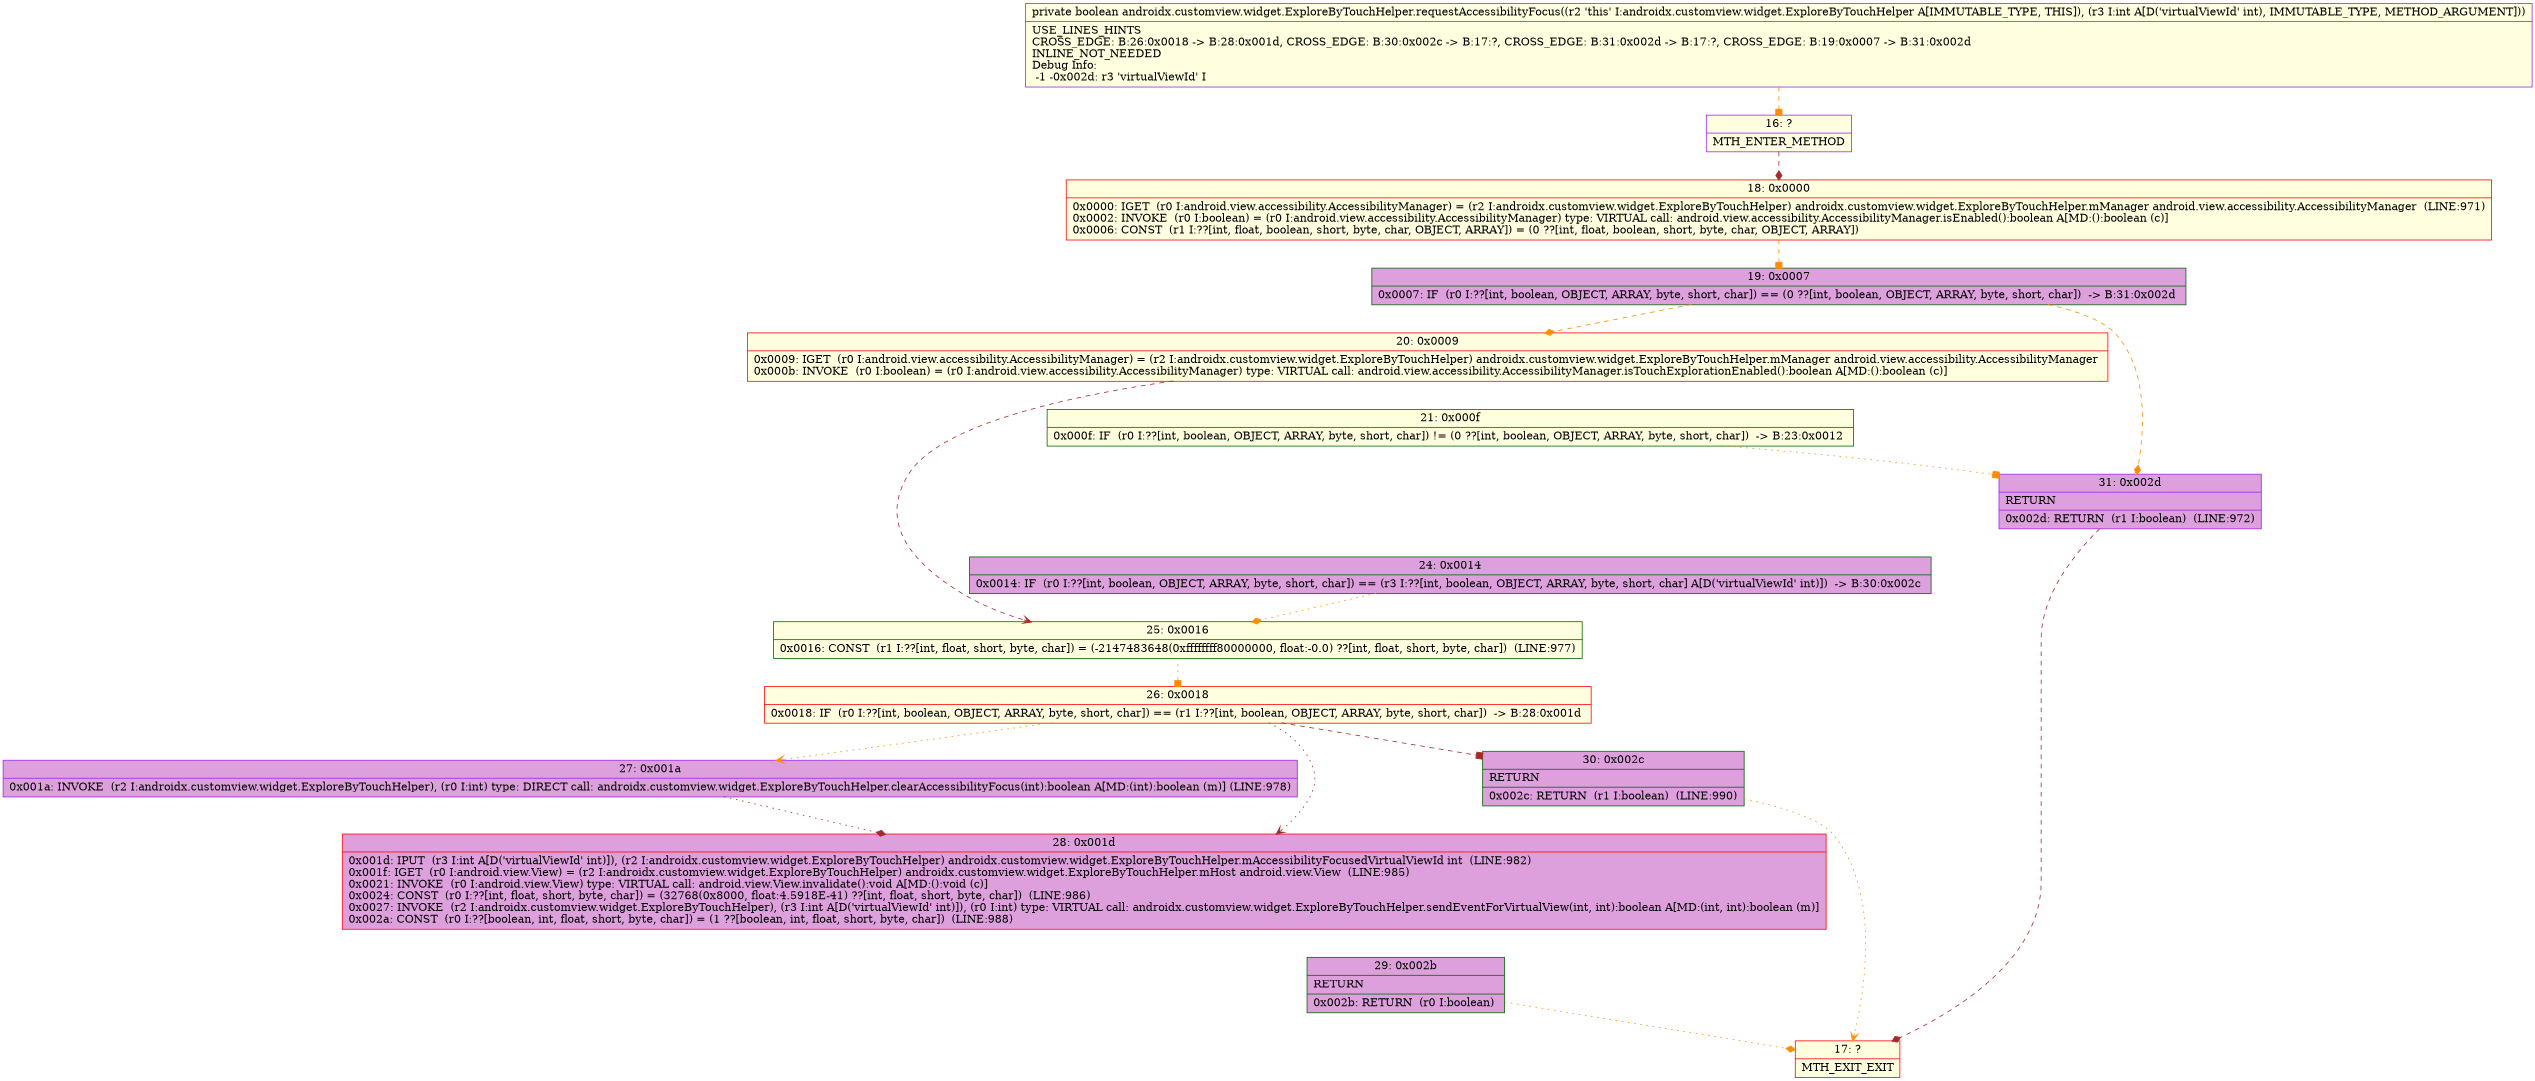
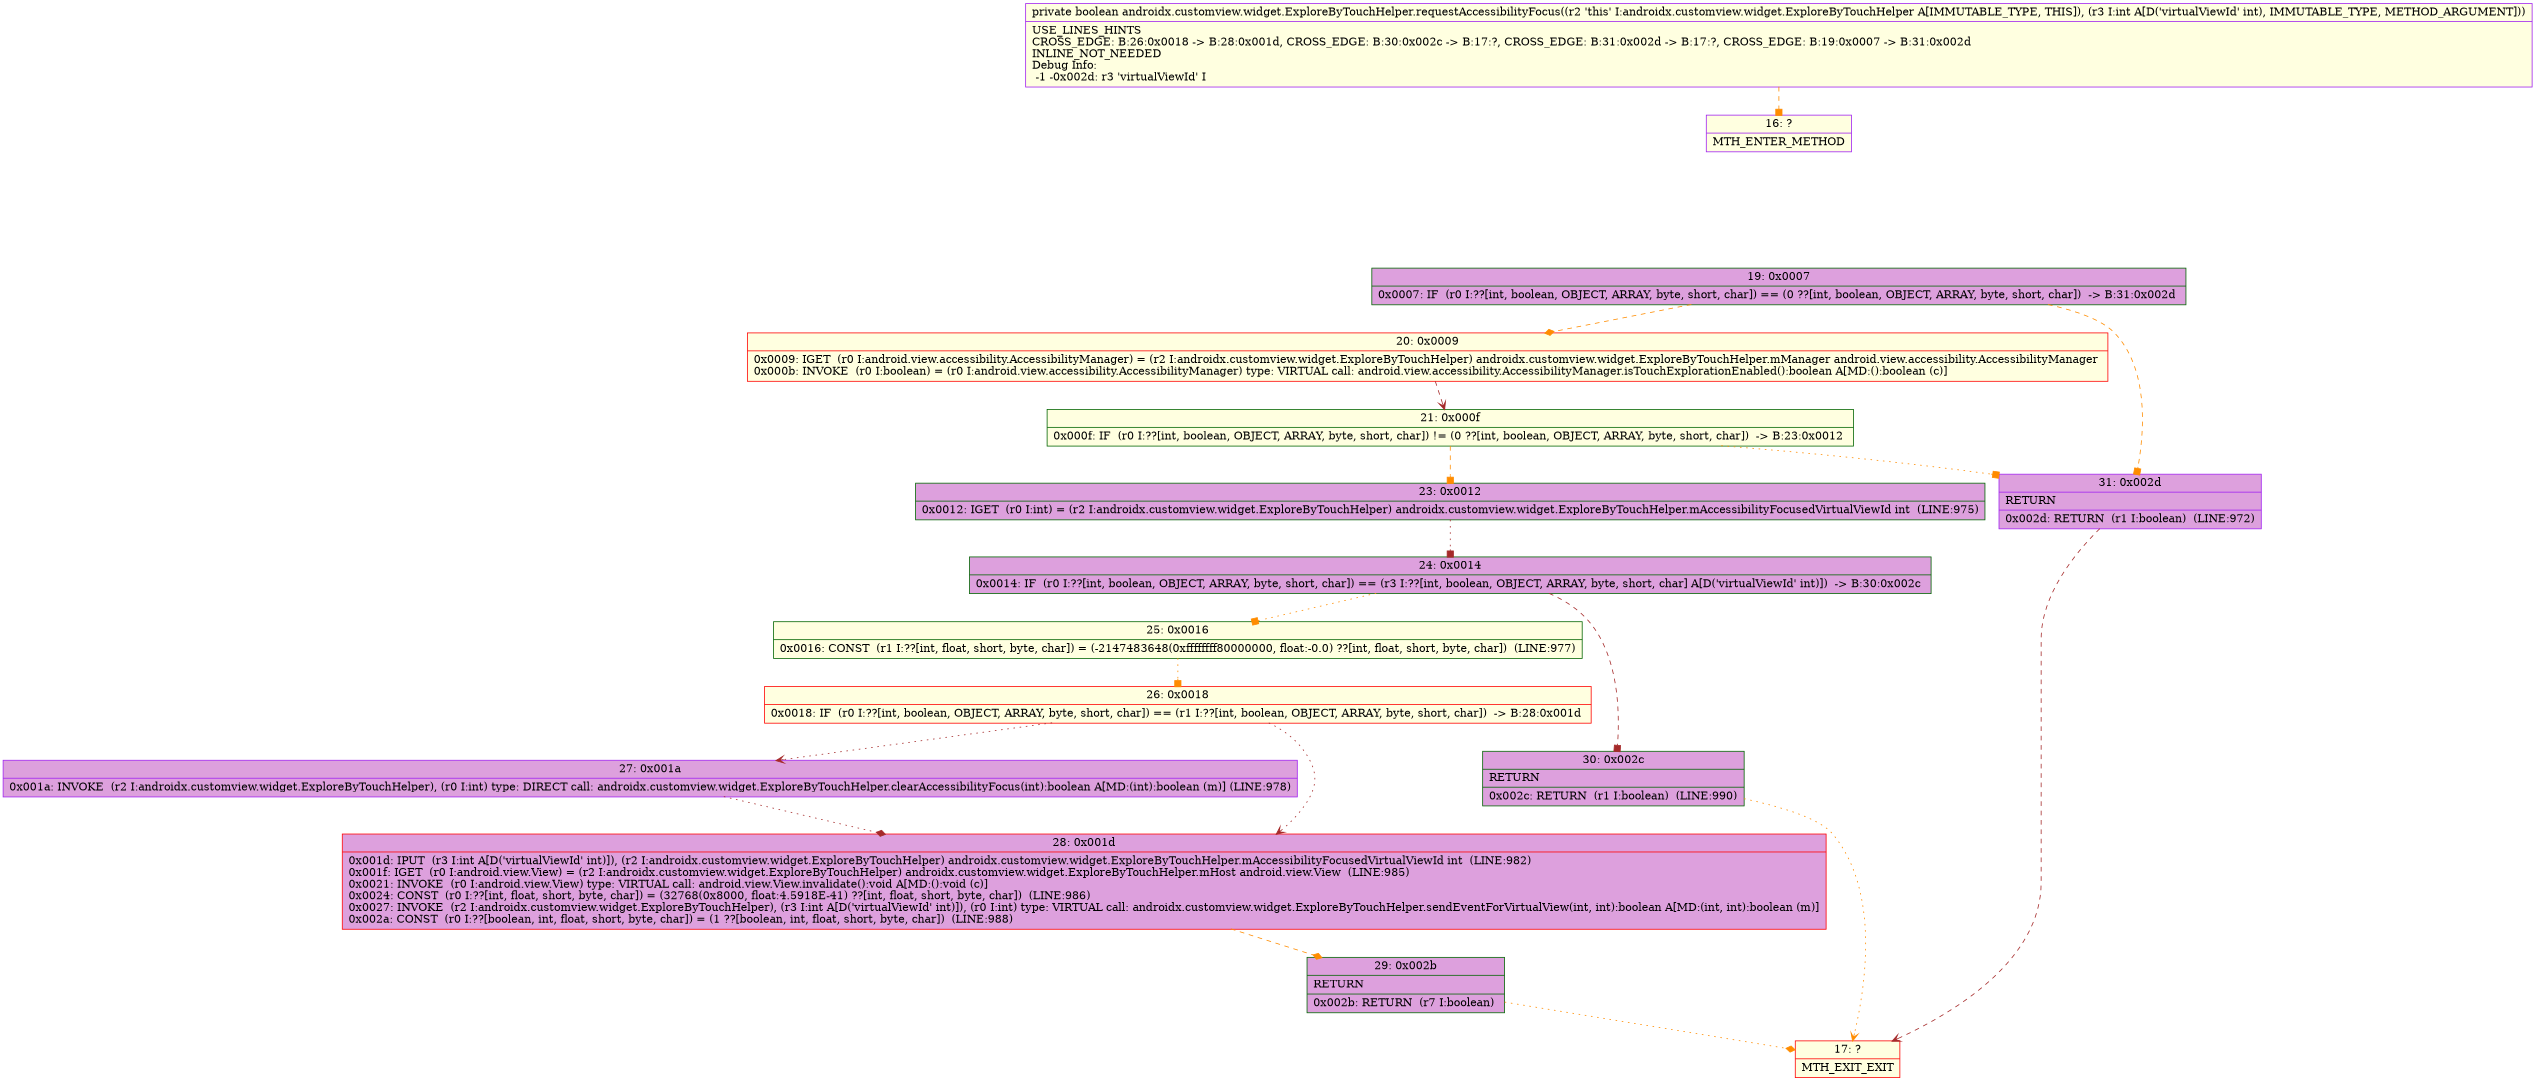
  digraph {
    node [color=darkgreen fillcolor=lightyellow shape=record style=filled]
    edge [arrowhead=diamond color=darkorange style=dashed]
    n1 [color=purple label="{16\:\ ?|MTH_ENTER_METHOD\l}"]
-   n2 [color=red label="{18\:\ 0x0000|0x0000: IGET  (r0 I:android.view.accessibility.AccessibilityManager) = (r2 I:androidx.customview.widget.ExploreByTouchHelper) androidx.customview.widget.ExploreByTouchHelper.mManager android.view.accessibility.AccessibilityManager  (LINE:971)\l0x0002: INVOKE  (r0 I:boolean) = (r0 I:android.view.accessibility.AccessibilityManager) type: VIRTUAL call: android.view.accessibility.AccessibilityManager.isEnabled():boolean A[MD:():boolean (c)]\l0x0006: CONST  (r1 I:??[int, float, boolean, short, byte, char, OBJECT, ARRAY]) = (0 ??[int, float, boolean, short, byte, char, OBJECT, ARRAY]) \l}"]
    n3 [fillcolor=plum label="{19\:\ 0x0007|0x0007: IF  (r0 I:??[int, boolean, OBJECT, ARRAY, byte, short, char]) == (0 ??[int, boolean, OBJECT, ARRAY, byte, short, char])  \-\> B:31:0x002d \l}"]
    n4 [color=red label="{20\:\ 0x0009|0x0009: IGET  (r0 I:android.view.accessibility.AccessibilityManager) = (r2 I:androidx.customview.widget.ExploreByTouchHelper) androidx.customview.widget.ExploreByTouchHelper.mManager android.view.accessibility.AccessibilityManager \l0x000b: INVOKE  (r0 I:boolean) = (r0 I:android.view.accessibility.AccessibilityManager) type: VIRTUAL call: android.view.accessibility.AccessibilityManager.isTouchExplorationEnabled():boolean A[MD:():boolean (c)]\l}"]
    n5 [color=purple fillcolor=plum label="{31\:\ 0x002d|RETURN\l|0x002d: RETURN  (r1 I:boolean)  (LINE:972)\l}"]
    n6 [label="{21\:\ 0x000f|0x000f: IF  (r0 I:??[int, boolean, OBJECT, ARRAY, byte, short, char]) != (0 ??[int, boolean, OBJECT, ARRAY, byte, short, char])  \-\> B:23:0x0012 \l}"]
    n7 [color=red label="{17\:\ ?|MTH_EXIT_EXIT\l}"]
+   n8 [fillcolor=plum label="{23\:\ 0x0012|0x0012: IGET  (r0 I:int) = (r2 I:androidx.customview.widget.ExploreByTouchHelper) androidx.customview.widget.ExploreByTouchHelper.mAccessibilityFocusedVirtualViewId int  (LINE:975)\l}"]
    n9 [fillcolor=plum label="{24\:\ 0x0014|0x0014: IF  (r0 I:??[int, boolean, OBJECT, ARRAY, byte, short, char]) == (r3 I:??[int, boolean, OBJECT, ARRAY, byte, short, char] A[D('virtualViewId' int)])  \-\> B:30:0x002c \l}"]
    n10 [label="{25\:\ 0x0016|0x0016: CONST  (r1 I:??[int, float, short, byte, char]) = (\-2147483648(0xffffffff80000000, float:\-0.0) ??[int, float, short, byte, char])  (LINE:977)\l}"]
    n11 [fillcolor=plum label="{30\:\ 0x002c|RETURN\l|0x002c: RETURN  (r1 I:boolean)  (LINE:990)\l}"]
    n12 [color=red label="{26\:\ 0x0018|0x0018: IF  (r0 I:??[int, boolean, OBJECT, ARRAY, byte, short, char]) == (r1 I:??[int, boolean, OBJECT, ARRAY, byte, short, char])  \-\> B:28:0x001d \l}"]
    n13 [color=purple fillcolor=plum label="{27\:\ 0x001a|0x001a: INVOKE  (r2 I:androidx.customview.widget.ExploreByTouchHelper), (r0 I:int) type: DIRECT call: androidx.customview.widget.ExploreByTouchHelper.clearAccessibilityFocus(int):boolean A[MD:(int):boolean (m)] (LINE:978)\l}"]
    n14 [color=red fillcolor=plum label="{28\:\ 0x001d|0x001d: IPUT  (r3 I:int A[D('virtualViewId' int)]), (r2 I:androidx.customview.widget.ExploreByTouchHelper) androidx.customview.widget.ExploreByTouchHelper.mAccessibilityFocusedVirtualViewId int  (LINE:982)\l0x001f: IGET  (r0 I:android.view.View) = (r2 I:androidx.customview.widget.ExploreByTouchHelper) androidx.customview.widget.ExploreByTouchHelper.mHost android.view.View  (LINE:985)\l0x0021: INVOKE  (r0 I:android.view.View) type: VIRTUAL call: android.view.View.invalidate():void A[MD:():void (c)]\l0x0024: CONST  (r0 I:??[int, float, short, byte, char]) = (32768(0x8000, float:4.5918E\-41) ??[int, float, short, byte, char])  (LINE:986)\l0x0027: INVOKE  (r2 I:androidx.customview.widget.ExploreByTouchHelper), (r3 I:int A[D('virtualViewId' int)]), (r0 I:int) type: VIRTUAL call: androidx.customview.widget.ExploreByTouchHelper.sendEventForVirtualView(int, int):boolean A[MD:(int, int):boolean (m)]\l0x002a: CONST  (r0 I:??[boolean, int, float, short, byte, char]) = (1 ??[boolean, int, float, short, byte, char])  (LINE:988)\l}"]
-   n15 [fillcolor=plum label="{29\:\ 0x002b|RETURN\l|0x002b: RETURN  (r0 I:boolean) \l}"]
+   n15 [fillcolor=plum label="{29\:\ 0x002b|RETURN\l|0x002b: RETURN  (r7 I:boolean) \l}"]
    n16 [color=purple label="{private boolean androidx.customview.widget.ExploreByTouchHelper.requestAccessibilityFocus((r2 'this' I:androidx.customview.widget.ExploreByTouchHelper A[IMMUTABLE_TYPE, THIS]), (r3 I:int A[D('virtualViewId' int), IMMUTABLE_TYPE, METHOD_ARGUMENT]))  | USE_LINES_HINTS\lCROSS_EDGE: B:26:0x0018 \-\> B:28:0x001d, CROSS_EDGE: B:30:0x002c \-\> B:17:?, CROSS_EDGE: B:31:0x002d \-\> B:17:?, CROSS_EDGE: B:19:0x0007 \-\> B:31:0x002d\lINLINE_NOT_NEEDED\lDebug Info:\l  \-1 \-0x002d: r3 'virtualViewId' I\l}"]
-   n1 -> n2 [color=brown]
-   n2 -> n3 [arrowhead=box]
    n3 -> n4
-   n3 -> n5
-   n4 -> n10 [arrowhead=vee color=brown]
-   n5 -> n7 [color=brown]
+   n3 -> n5 [arrowhead=box]
+   n4 -> n6 [arrowhead=vee color=brown]
+   n5 -> n7 [arrowhead=vee color=brown]
    n6 -> n5 [arrowhead=box style=dotted]
-   n9 -> n10 [style=dotted]
-   n12 -> n11 [arrowhead=box color=brown]
+   n6 -> n8 [arrowhead=box]
+   n8 -> n9 [arrowhead=box color=brown style=dotted]
+   n9 -> n10 [arrowhead=box style=dotted]
+   n9 -> n11 [arrowhead=box color=brown]
    n10 -> n12 [arrowhead=box style=dotted]
    n11 -> n7 [arrowhead=vee style=dotted]
-   n12 -> n13 [arrowhead=vee style=dotted]
+   n12 -> n13 [arrowhead=vee color=brown style=dotted]
    n12 -> n14 [arrowhead=vee color=brown style=dotted]
    n13 -> n14 [color=brown style=dotted]
+   n14 -> n15
    n15 -> n7 [style=dotted]
    n16 -> n1 [arrowhead=box]
  }
